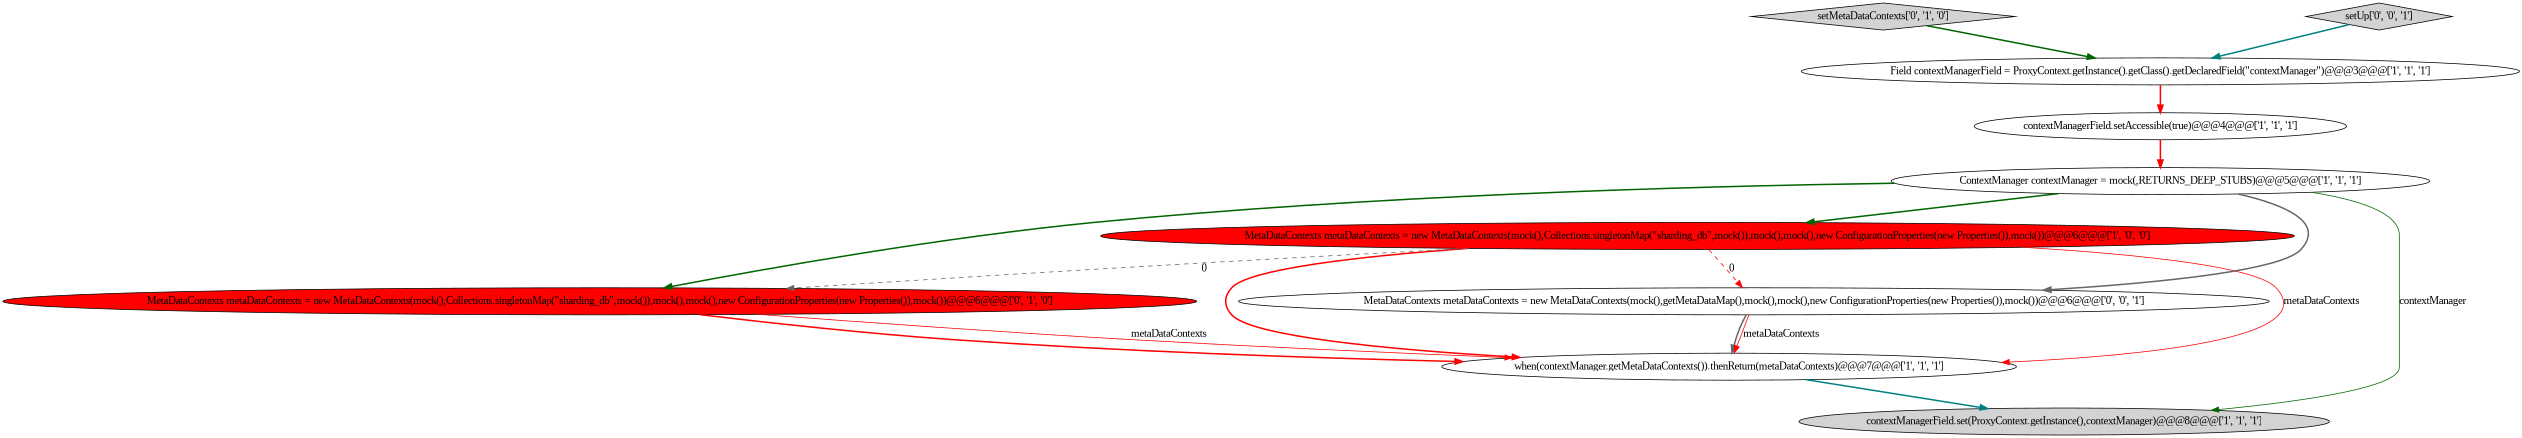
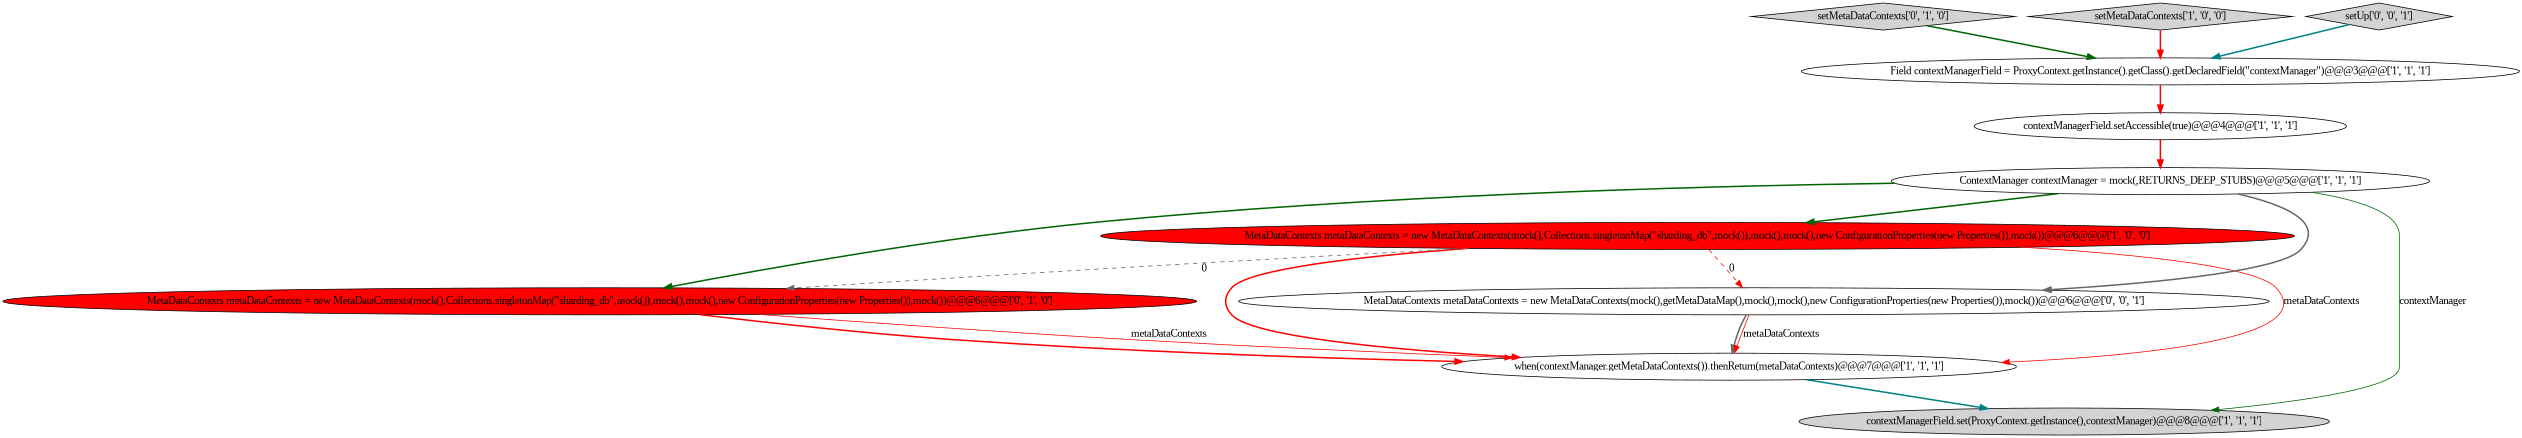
  digraph {
    fontname="Liberation Serif"
    node [fillcolor=white shape=ellipse style=filled fontname="Liberation Serif"]
    edge [style=bold color=red fontname="Liberation Serif"]
    n1 [label="Field contextManagerField = ProxyContext.getInstance().getClass().getDeclaredField(\"contextManager\")@@@3@@@['1', '1', '1']"]
    n2 [label="contextManagerField.setAccessible(true)@@@4@@@['1', '1', '1']"]
    n3 [label="when(contextManager.getMetaDataContexts()).thenReturn(metaDataContexts)@@@7@@@['1', '1', '1']"]
    n4 [fillcolor=lightgray label="contextManagerField.set(ProxyContext.getInstance(),contextManager)@@@8@@@['1', '1', '1']"]
    n5 [fillcolor=red label="MetaDataContexts metaDataContexts = new MetaDataContexts(mock(),Collections.singletonMap(\"sharding_db\",mock()),mock(),mock(),new ConfigurationProperties(new Properties()),mock())@@@6@@@['1', '0', '0']"]
    n6 [fillcolor=red label="MetaDataContexts metaDataContexts = new MetaDataContexts(mock(),Collections.singletonMap(\"sharding_db\",mock()),mock(),mock(),new ConfigurationProperties(new Properties()),mock())@@@6@@@['0', '1', '0']"]
    n7 [label="MetaDataContexts metaDataContexts = new MetaDataContexts(mock(),getMetaDataMap(),mock(),mock(),new ConfigurationProperties(new Properties()),mock())@@@6@@@['0', '0', '1']"]
    n8 [fillcolor=lightgray label="setMetaDataContexts['0', '1', '0']" shape=diamond]
    n9 [label="ContextManager contextManager = mock(,RETURNS_DEEP_STUBS)@@@5@@@['1', '1', '1']"]
+   n10 [fillcolor=lightgray label="setMetaDataContexts['1', '0', '0']" shape=diamond]
    n11 [fillcolor=lightgray label="setUp['0', '0', '1']" shape=diamond]
    n1 -> n2
    n2 -> n9
    n3 -> n4 [color=teal]
    n5 -> n3
    n5 -> n3 [label=metaDataContexts style=solid]
    n5 -> n6 [label=0 style=dashed color=gray40]
    n5 -> n7 [label=0 style=dashed]
    n6 -> n3 [label=metaDataContexts style=solid]
    n6 -> n3
    n7 -> n3 [color=gray40]
    n7 -> n3 [label=metaDataContexts style=solid]
    n8 -> n1 [color=darkgreen]
    n9 -> n4 [label=contextManager style=solid color=darkgreen]
    n9 -> n5 [color=darkgreen]
    n9 -> n6 [color=darkgreen]
    n9 -> n7 [color=gray40]
+   n10 -> n1
    n11 -> n1 [color=teal]
  }
